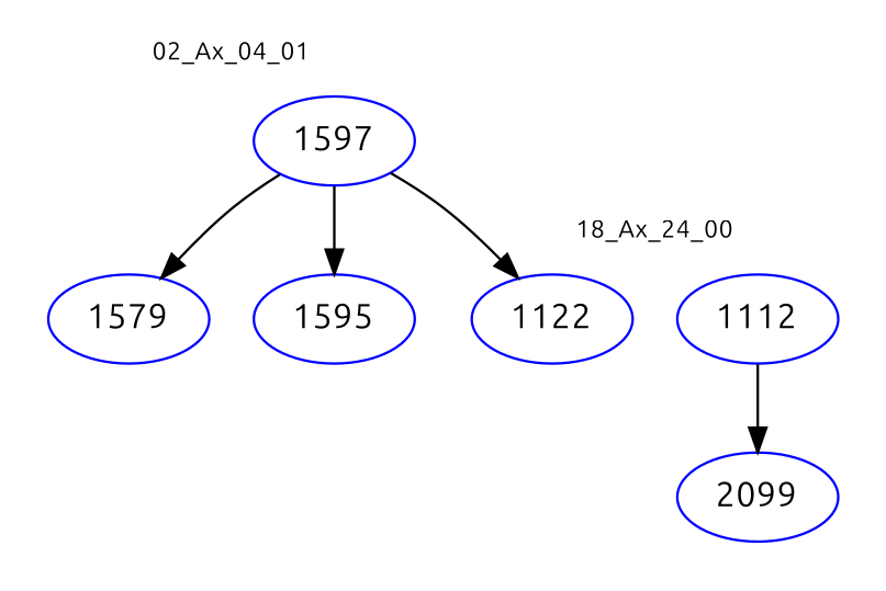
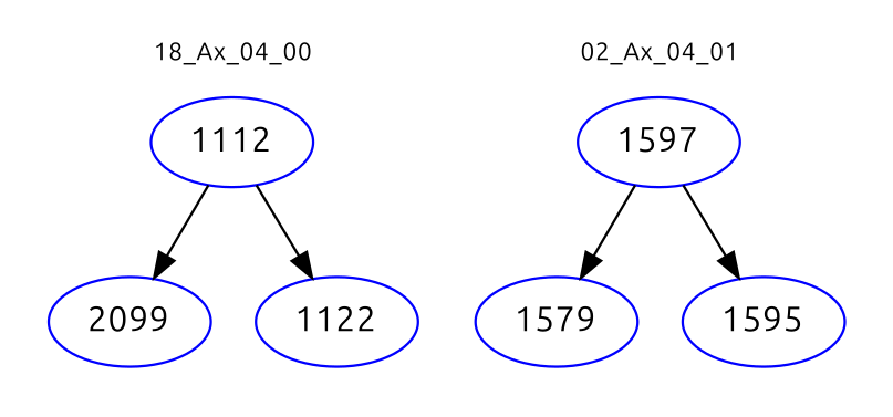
  digraph {
    fontname=Ubuntu
    node [color=blue fontname=Ubuntu]
    edge [color=black fontname=Ubuntu]
    n1 [label=1112]
    n2 [label=2099]
    n3 [label=1122]
    n4 [label=1597]
    n5 [label=1579]
    n6 [label=1595]
    subgraph cluster_1 {
      color=white
      fontsize=10
-     label="18_Ax_24_00"
+     label="18_Ax_04_00"
      n1
      n2
      n3
    }
    subgraph cluster_2 {
      color=white
      fontsize=10
      label="02_Ax_04_01"
      n4
      n5
      n6
    }
    n1 -> n2
-   n4 -> n3
+   n1 -> n3
    n4 -> n5
    n4 -> n6
  }
